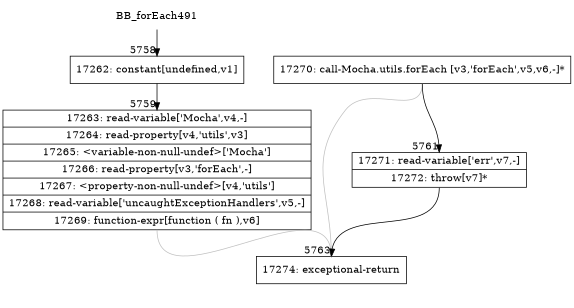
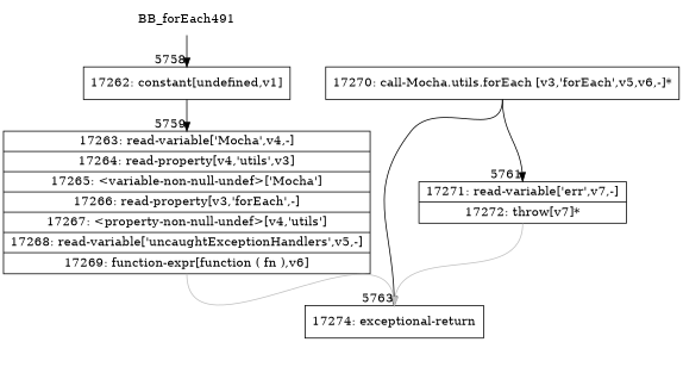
  digraph {
    rankdir=TD
    node [shape=record]
    edge [headport=n tailport=s]
    n1 [label=BB_forEach491 shape=none]
    n2 [label="{17262: constant[undefined,v1]}"]
    n3 [label="{17263: read-variable['Mocha',v4,-]|17264: read-property[v4,'utils',v3]|17265: \<variable-non-null-undef\>['Mocha']|17266: read-property[v3,'forEach',-]|17267: \<property-non-null-undef\>[v4,'utils']|17268: read-variable['uncaughtExceptionHandlers',v5,-]|17269: function-expr[function ( fn ),v6]}"]
    n4 [label="{17274: exceptional-return}"]
    n5 [label="{17270: call-Mocha.utils.forEach [v3,'forEach',v5,v6,-]*}"]
    n6 [label="{17271: read-variable['err',v7,-]|17272: throw[v7]*}"]
    n1 -> n2 [headlabel="    5758"]
    n2 -> n3 [headlabel="      5759"]
    n3 -> n4 [color=gray headlabel="      5763"]
-   n5 -> n4 [color=gray]
+   n5 -> n4 [color=black]
    n5 -> n6 [headlabel="      5761"]
-   n6 -> n4 [color=black]
+   n6 -> n4 [color=gray]
  }
